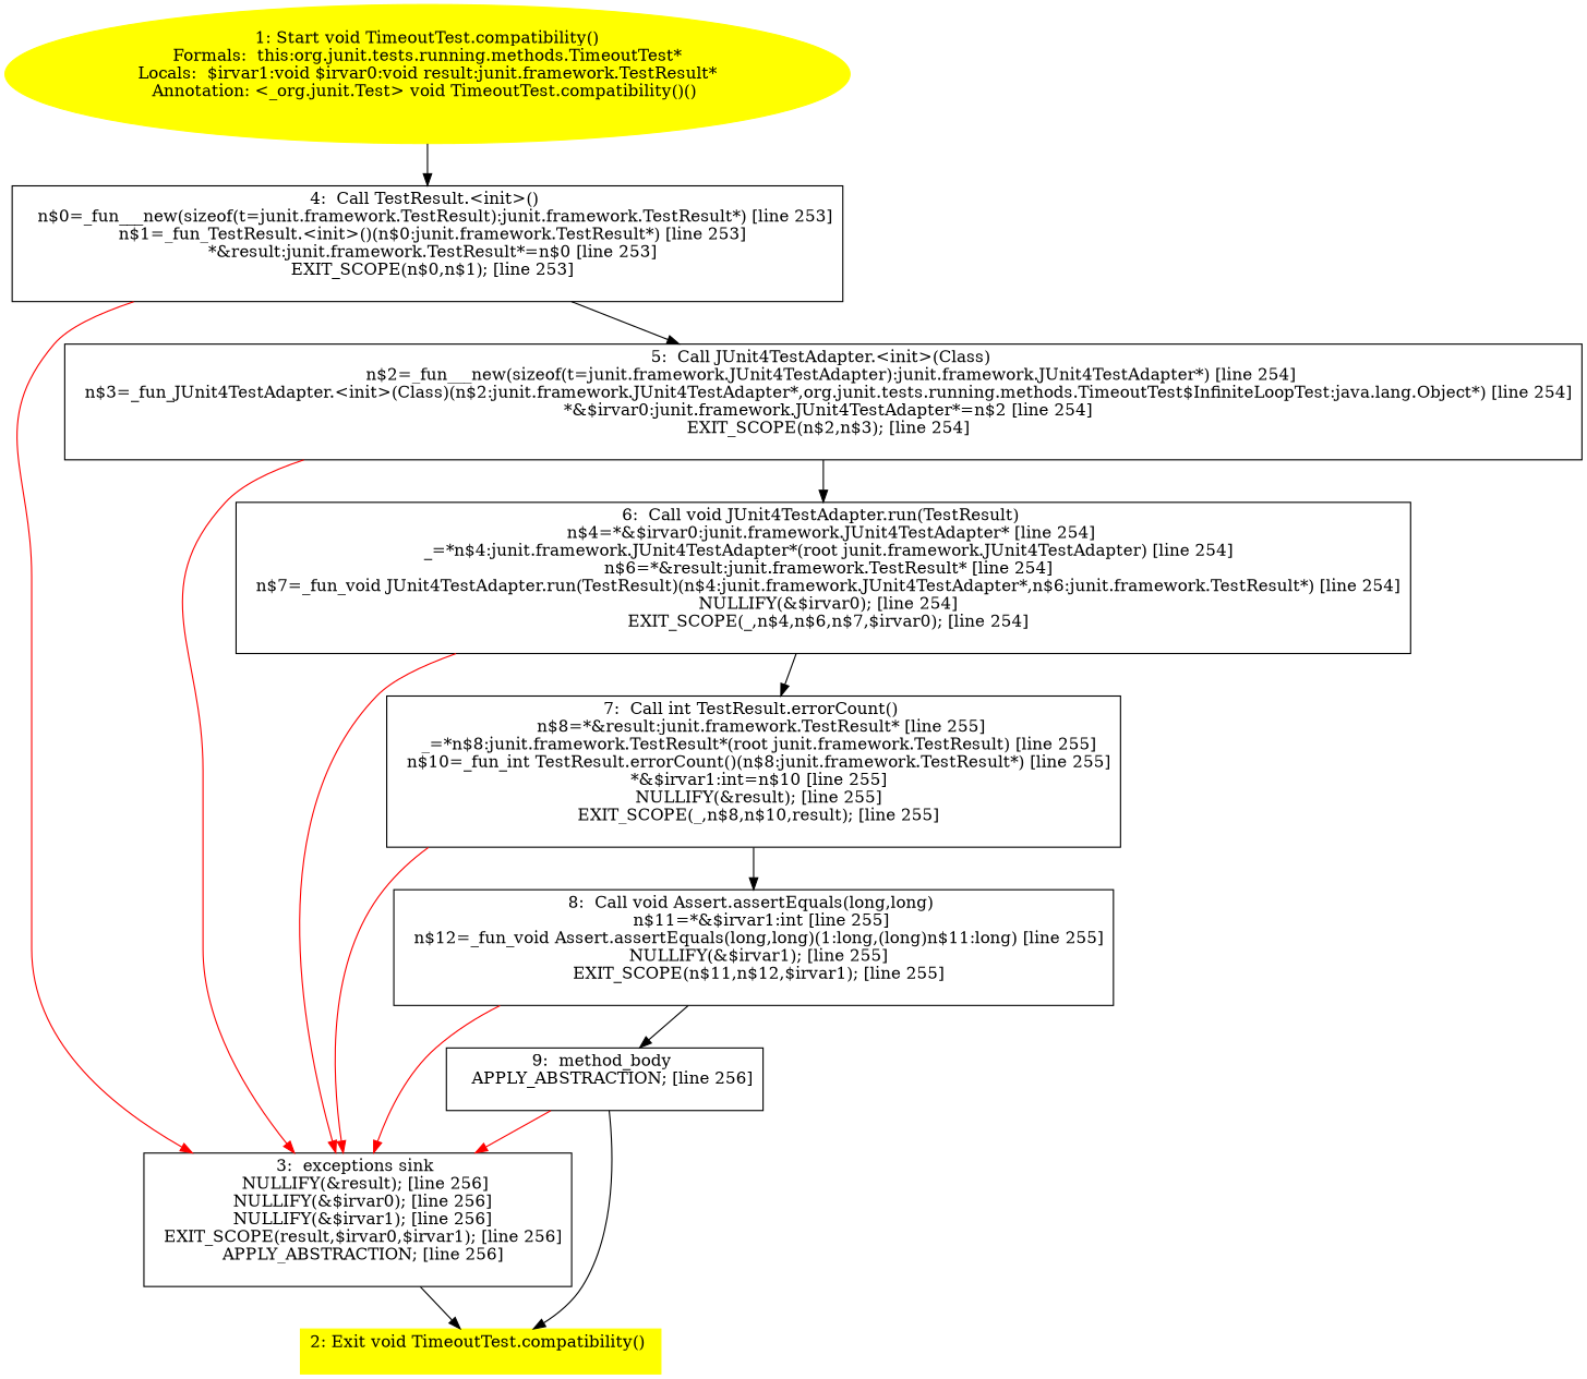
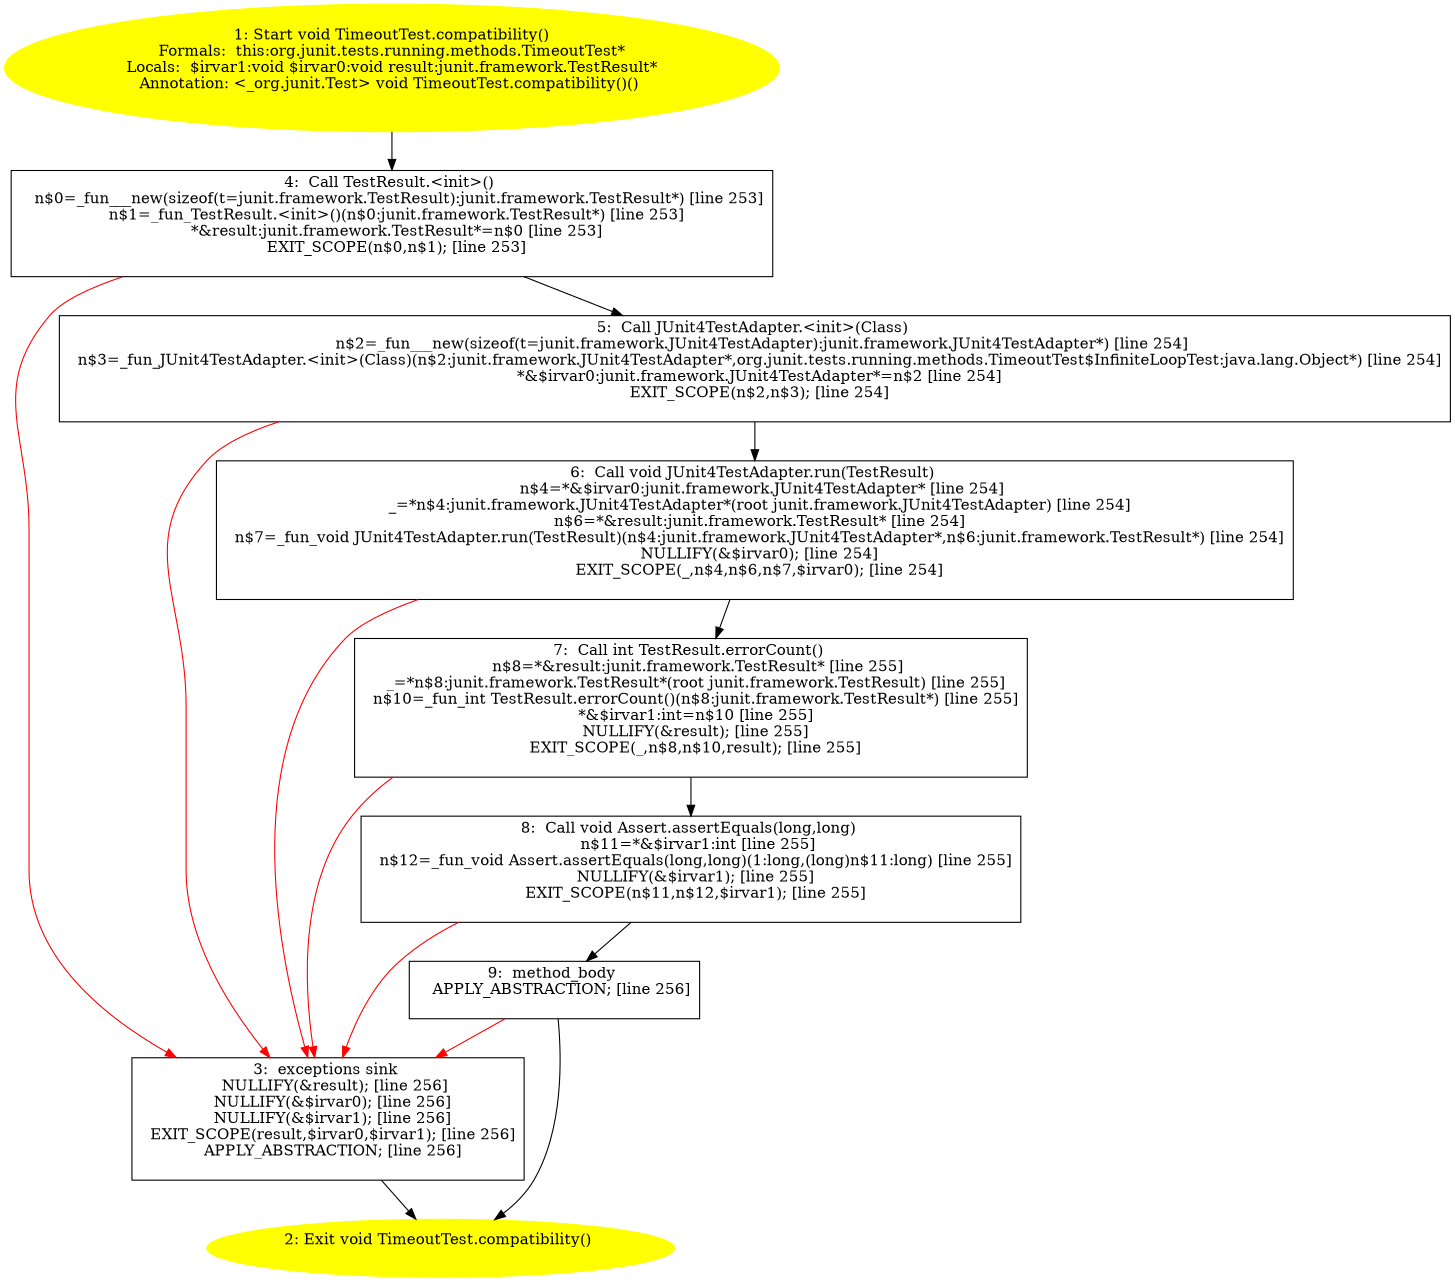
  digraph {
    node [shape=box]
    n1 [color=yellow label="1: Start void TimeoutTest.compatibility()\nFormals:  this:org.junit.tests.running.methods.TimeoutTest*\nLocals:  $irvar1:void $irvar0:void result:junit.framework.TestResult*\nAnnotation: <_org.junit.Test> void TimeoutTest.compatibility()() \n  " style=filled shape=""]
    n2 [label="4:  Call TestResult.<init>() \n   n$0=_fun___new(sizeof(t=junit.framework.TestResult):junit.framework.TestResult*) [line 253]\n  n$1=_fun_TestResult.<init>()(n$0:junit.framework.TestResult*) [line 253]\n  *&result:junit.framework.TestResult*=n$0 [line 253]\n  EXIT_SCOPE(n$0,n$1); [line 253]\n "]
    n3 [label="3:  exceptions sink \n   NULLIFY(&result); [line 256]\n  NULLIFY(&$irvar0); [line 256]\n  NULLIFY(&$irvar1); [line 256]\n  EXIT_SCOPE(result,$irvar0,$irvar1); [line 256]\n  APPLY_ABSTRACTION; [line 256]\n "]
    n4 [label="5:  Call JUnit4TestAdapter.<init>(Class) \n   n$2=_fun___new(sizeof(t=junit.framework.JUnit4TestAdapter):junit.framework.JUnit4TestAdapter*) [line 254]\n  n$3=_fun_JUnit4TestAdapter.<init>(Class)(n$2:junit.framework.JUnit4TestAdapter*,org.junit.tests.running.methods.TimeoutTest$InfiniteLoopTest:java.lang.Object*) [line 254]\n  *&$irvar0:junit.framework.JUnit4TestAdapter*=n$2 [line 254]\n  EXIT_SCOPE(n$2,n$3); [line 254]\n "]
-   n5 [color=yellow label="2: Exit void TimeoutTest.compatibility() \n  " style=filled]
+   n5 [color=yellow label="2: Exit void TimeoutTest.compatibility() \n  " style=filled shape=""]
    n6 [label="6:  Call void JUnit4TestAdapter.run(TestResult) \n   n$4=*&$irvar0:junit.framework.JUnit4TestAdapter* [line 254]\n  _=*n$4:junit.framework.JUnit4TestAdapter*(root junit.framework.JUnit4TestAdapter) [line 254]\n  n$6=*&result:junit.framework.TestResult* [line 254]\n  n$7=_fun_void JUnit4TestAdapter.run(TestResult)(n$4:junit.framework.JUnit4TestAdapter*,n$6:junit.framework.TestResult*) [line 254]\n  NULLIFY(&$irvar0); [line 254]\n  EXIT_SCOPE(_,n$4,n$6,n$7,$irvar0); [line 254]\n "]
    n7 [label="7:  Call int TestResult.errorCount() \n   n$8=*&result:junit.framework.TestResult* [line 255]\n  _=*n$8:junit.framework.TestResult*(root junit.framework.TestResult) [line 255]\n  n$10=_fun_int TestResult.errorCount()(n$8:junit.framework.TestResult*) [line 255]\n  *&$irvar1:int=n$10 [line 255]\n  NULLIFY(&result); [line 255]\n  EXIT_SCOPE(_,n$8,n$10,result); [line 255]\n "]
    n8 [label="8:  Call void Assert.assertEquals(long,long) \n   n$11=*&$irvar1:int [line 255]\n  n$12=_fun_void Assert.assertEquals(long,long)(1:long,(long)n$11:long) [line 255]\n  NULLIFY(&$irvar1); [line 255]\n  EXIT_SCOPE(n$11,n$12,$irvar1); [line 255]\n "]
    n9 [label="9:  method_body \n   APPLY_ABSTRACTION; [line 256]\n "]
    n1 -> n2
    n2 -> n3 [color=red]
    n2 -> n4
    n3 -> n5
    n4 -> n3 [color=red]
    n4 -> n6
    n6 -> n3 [color=red]
    n6 -> n7
    n7 -> n3 [color=red]
    n7 -> n8
    n8 -> n3 [color=red]
    n8 -> n9
    n9 -> n3 [color=red]
    n9 -> n5
  }
